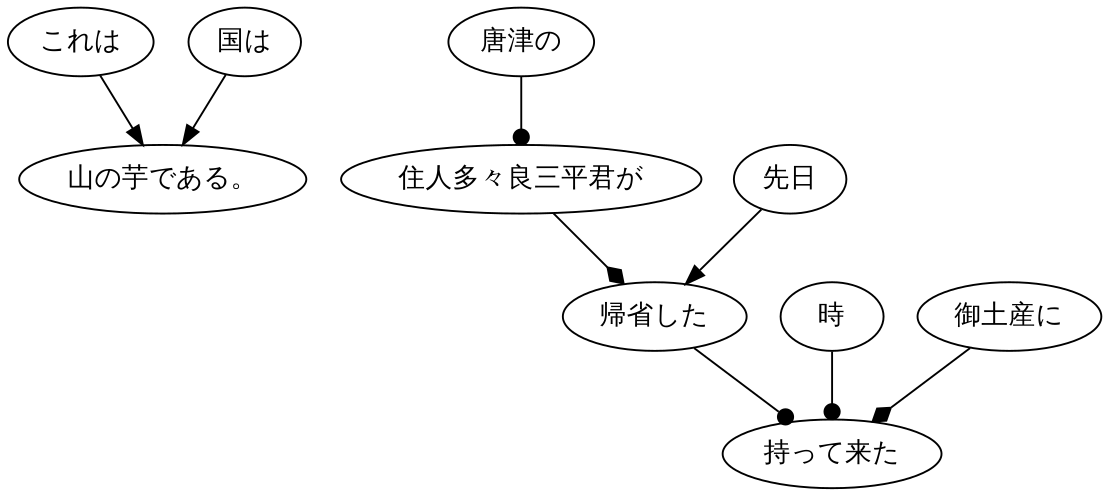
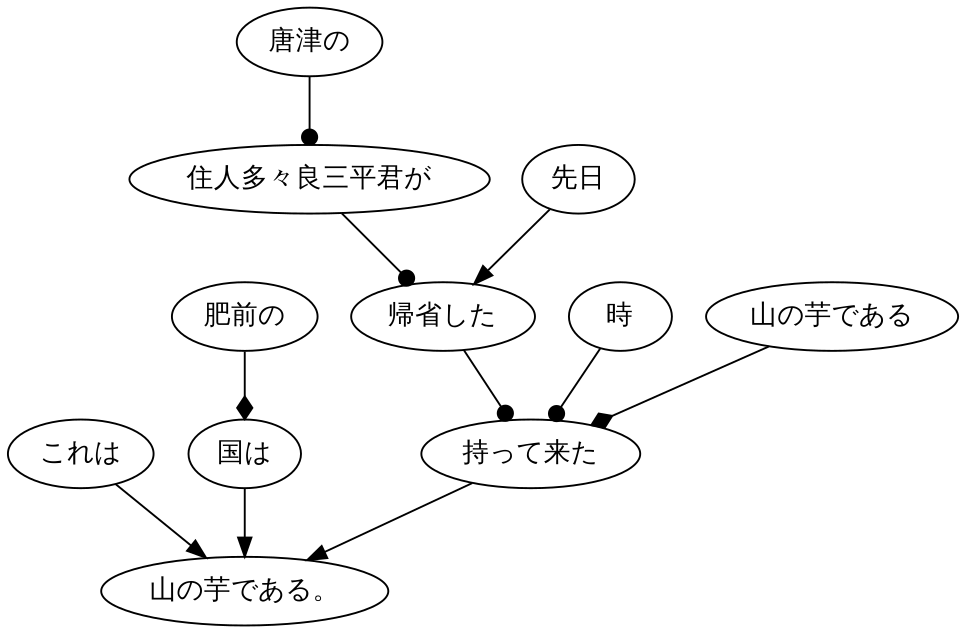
  digraph {
    fontname="Comic Neue"
    node [fontname="Comic Neue"]
    edge [arrowhead=normal fontname="Comic Neue"]
    n1 [label="これは"]
    n2 [label="山の芋である。"]
+   n3 [label="肥前の"]
    n4 [label="国は"]
    n5 [label="唐津の"]
    n6 [label="住人多々良三平君が"]
    n7 [label="帰省した"]
    n8 [label="持って来た"]
    n9 [label="先日"]
    n10 [label="時"]
-   n11 [label="御土産に"]
+   n11 [label="山の芋である"]
    n1 -> n2
+   n3 -> n4 [arrowhead=diamond]
    n4 -> n2
    n5 -> n6 [arrowhead=dot]
-   n6 -> n7 [arrowhead=diamond]
+   n6 -> n7 [arrowhead=dot]
    n7 -> n8 [arrowhead=dot]
+   n8 -> n2
    n9 -> n7
    n10 -> n8 [arrowhead=dot]
    n11 -> n8 [arrowhead=diamond]
  }
